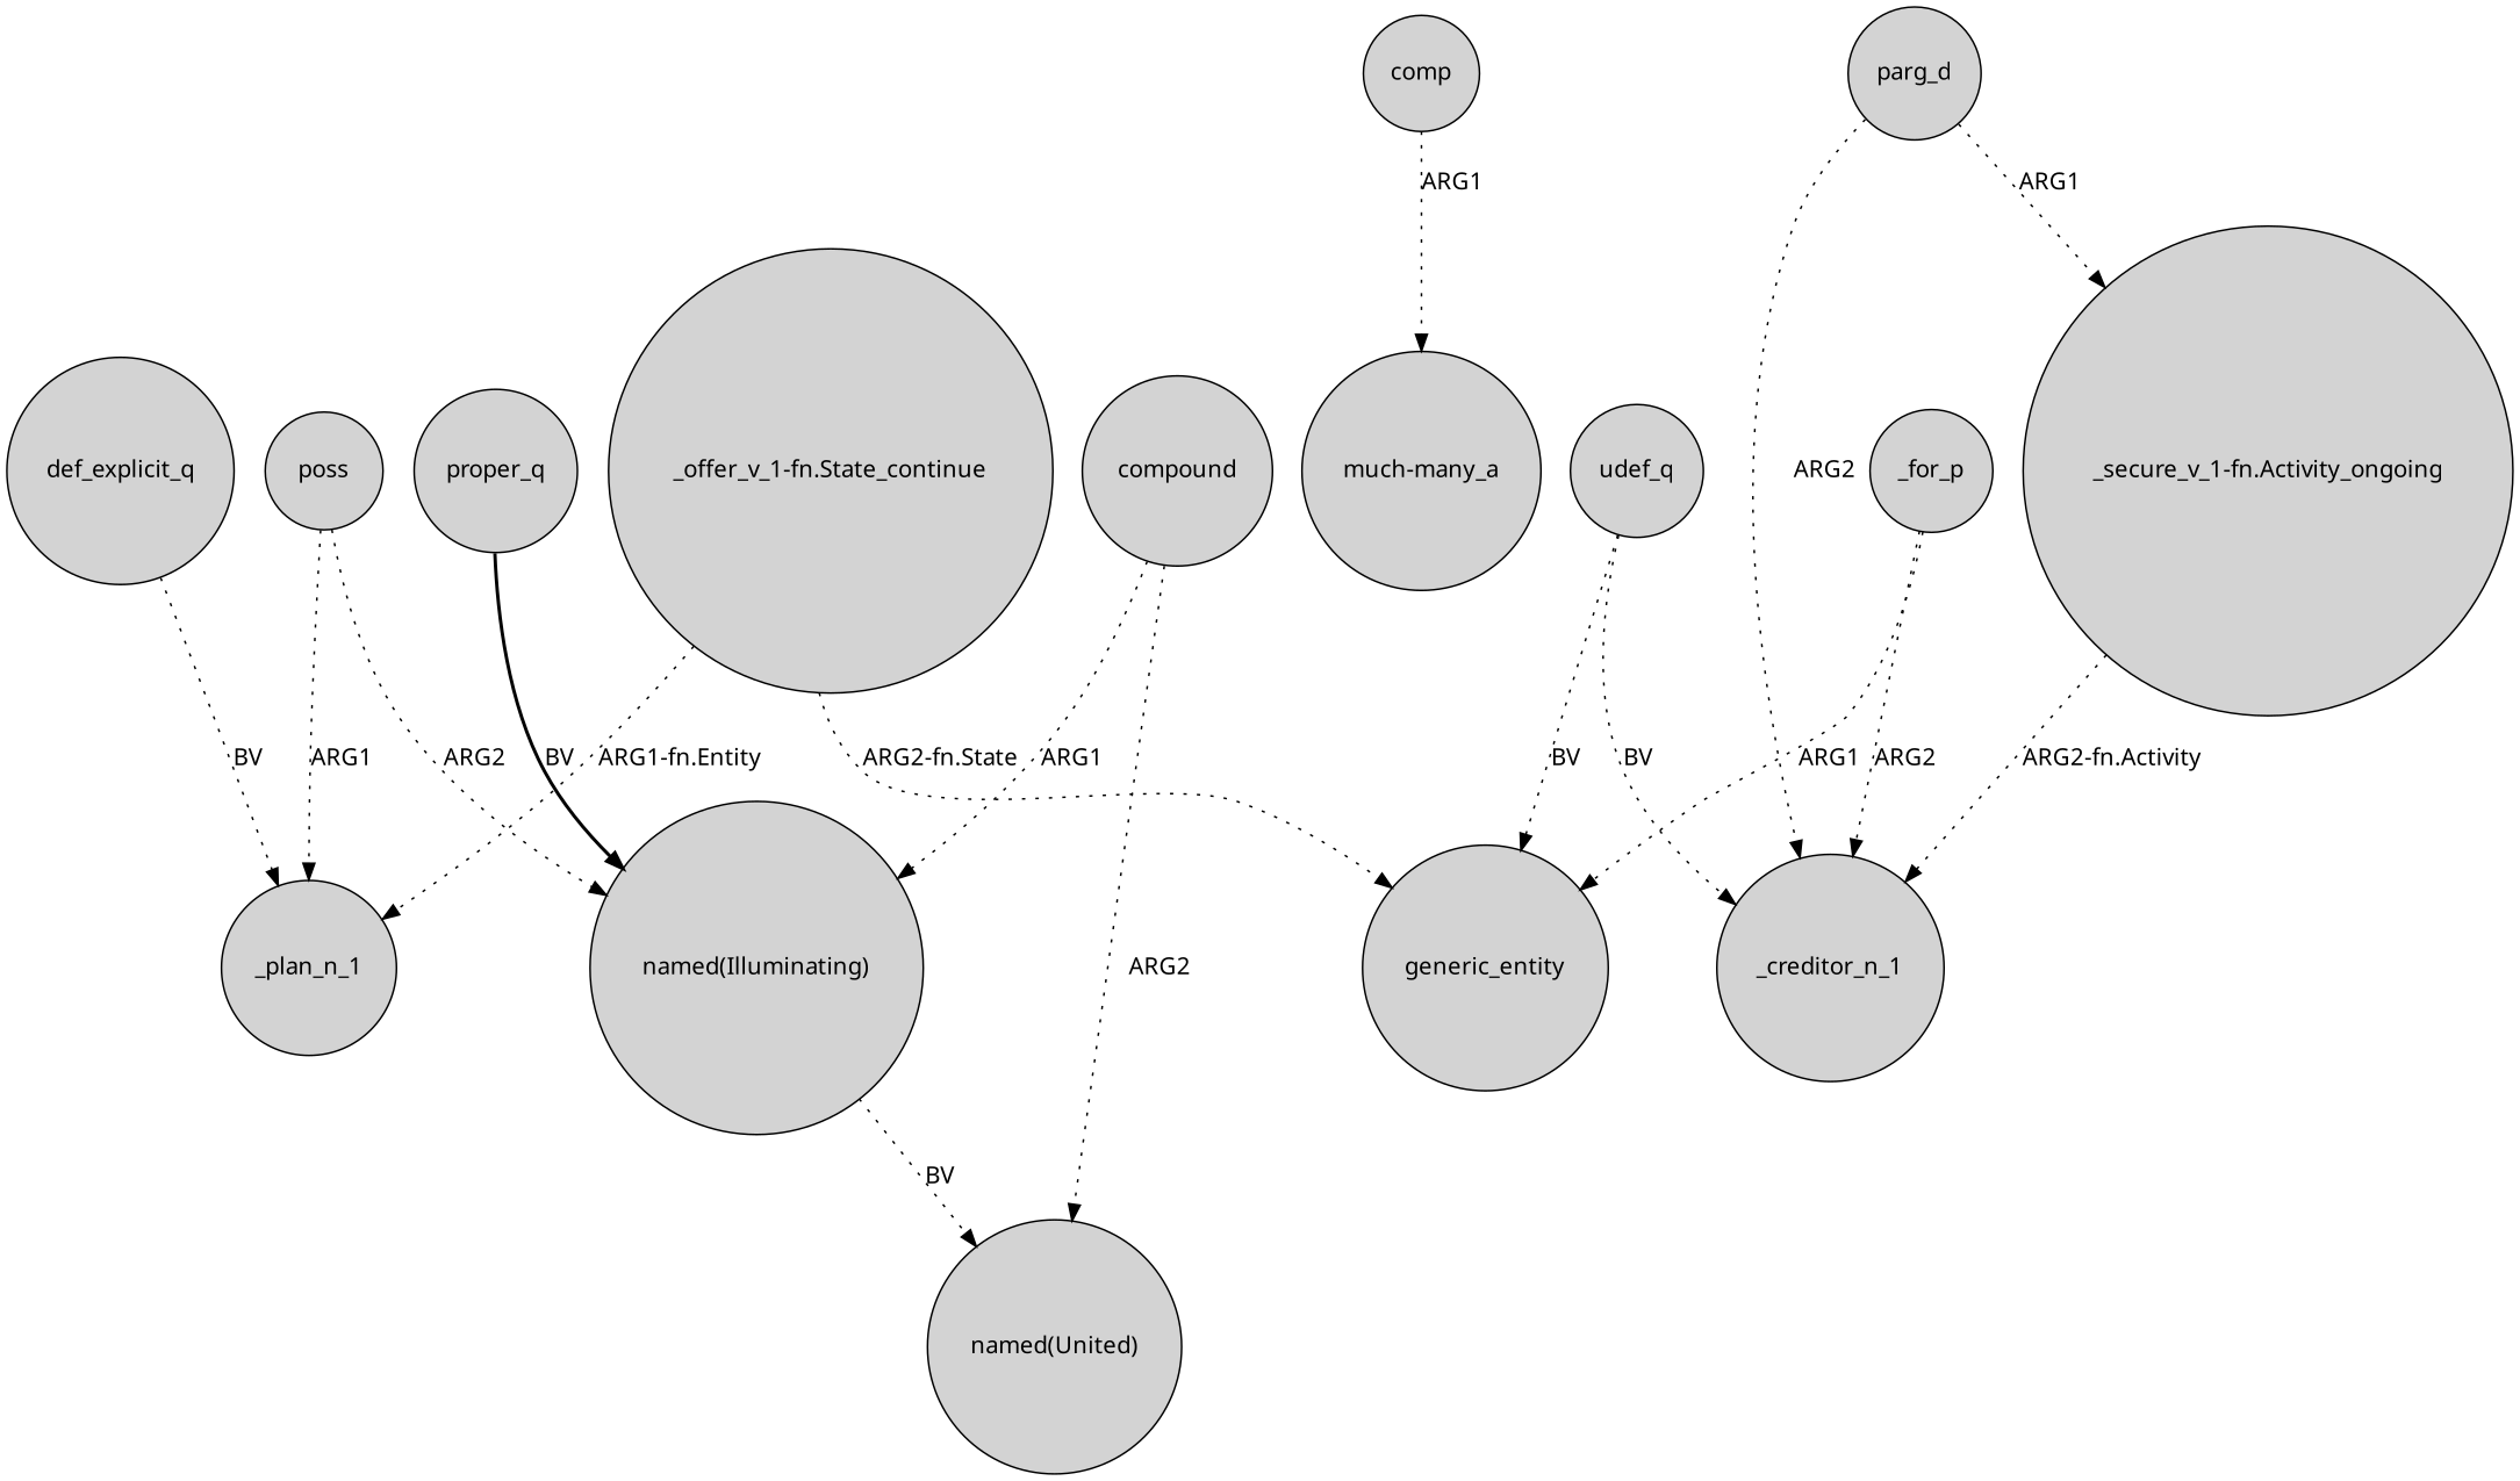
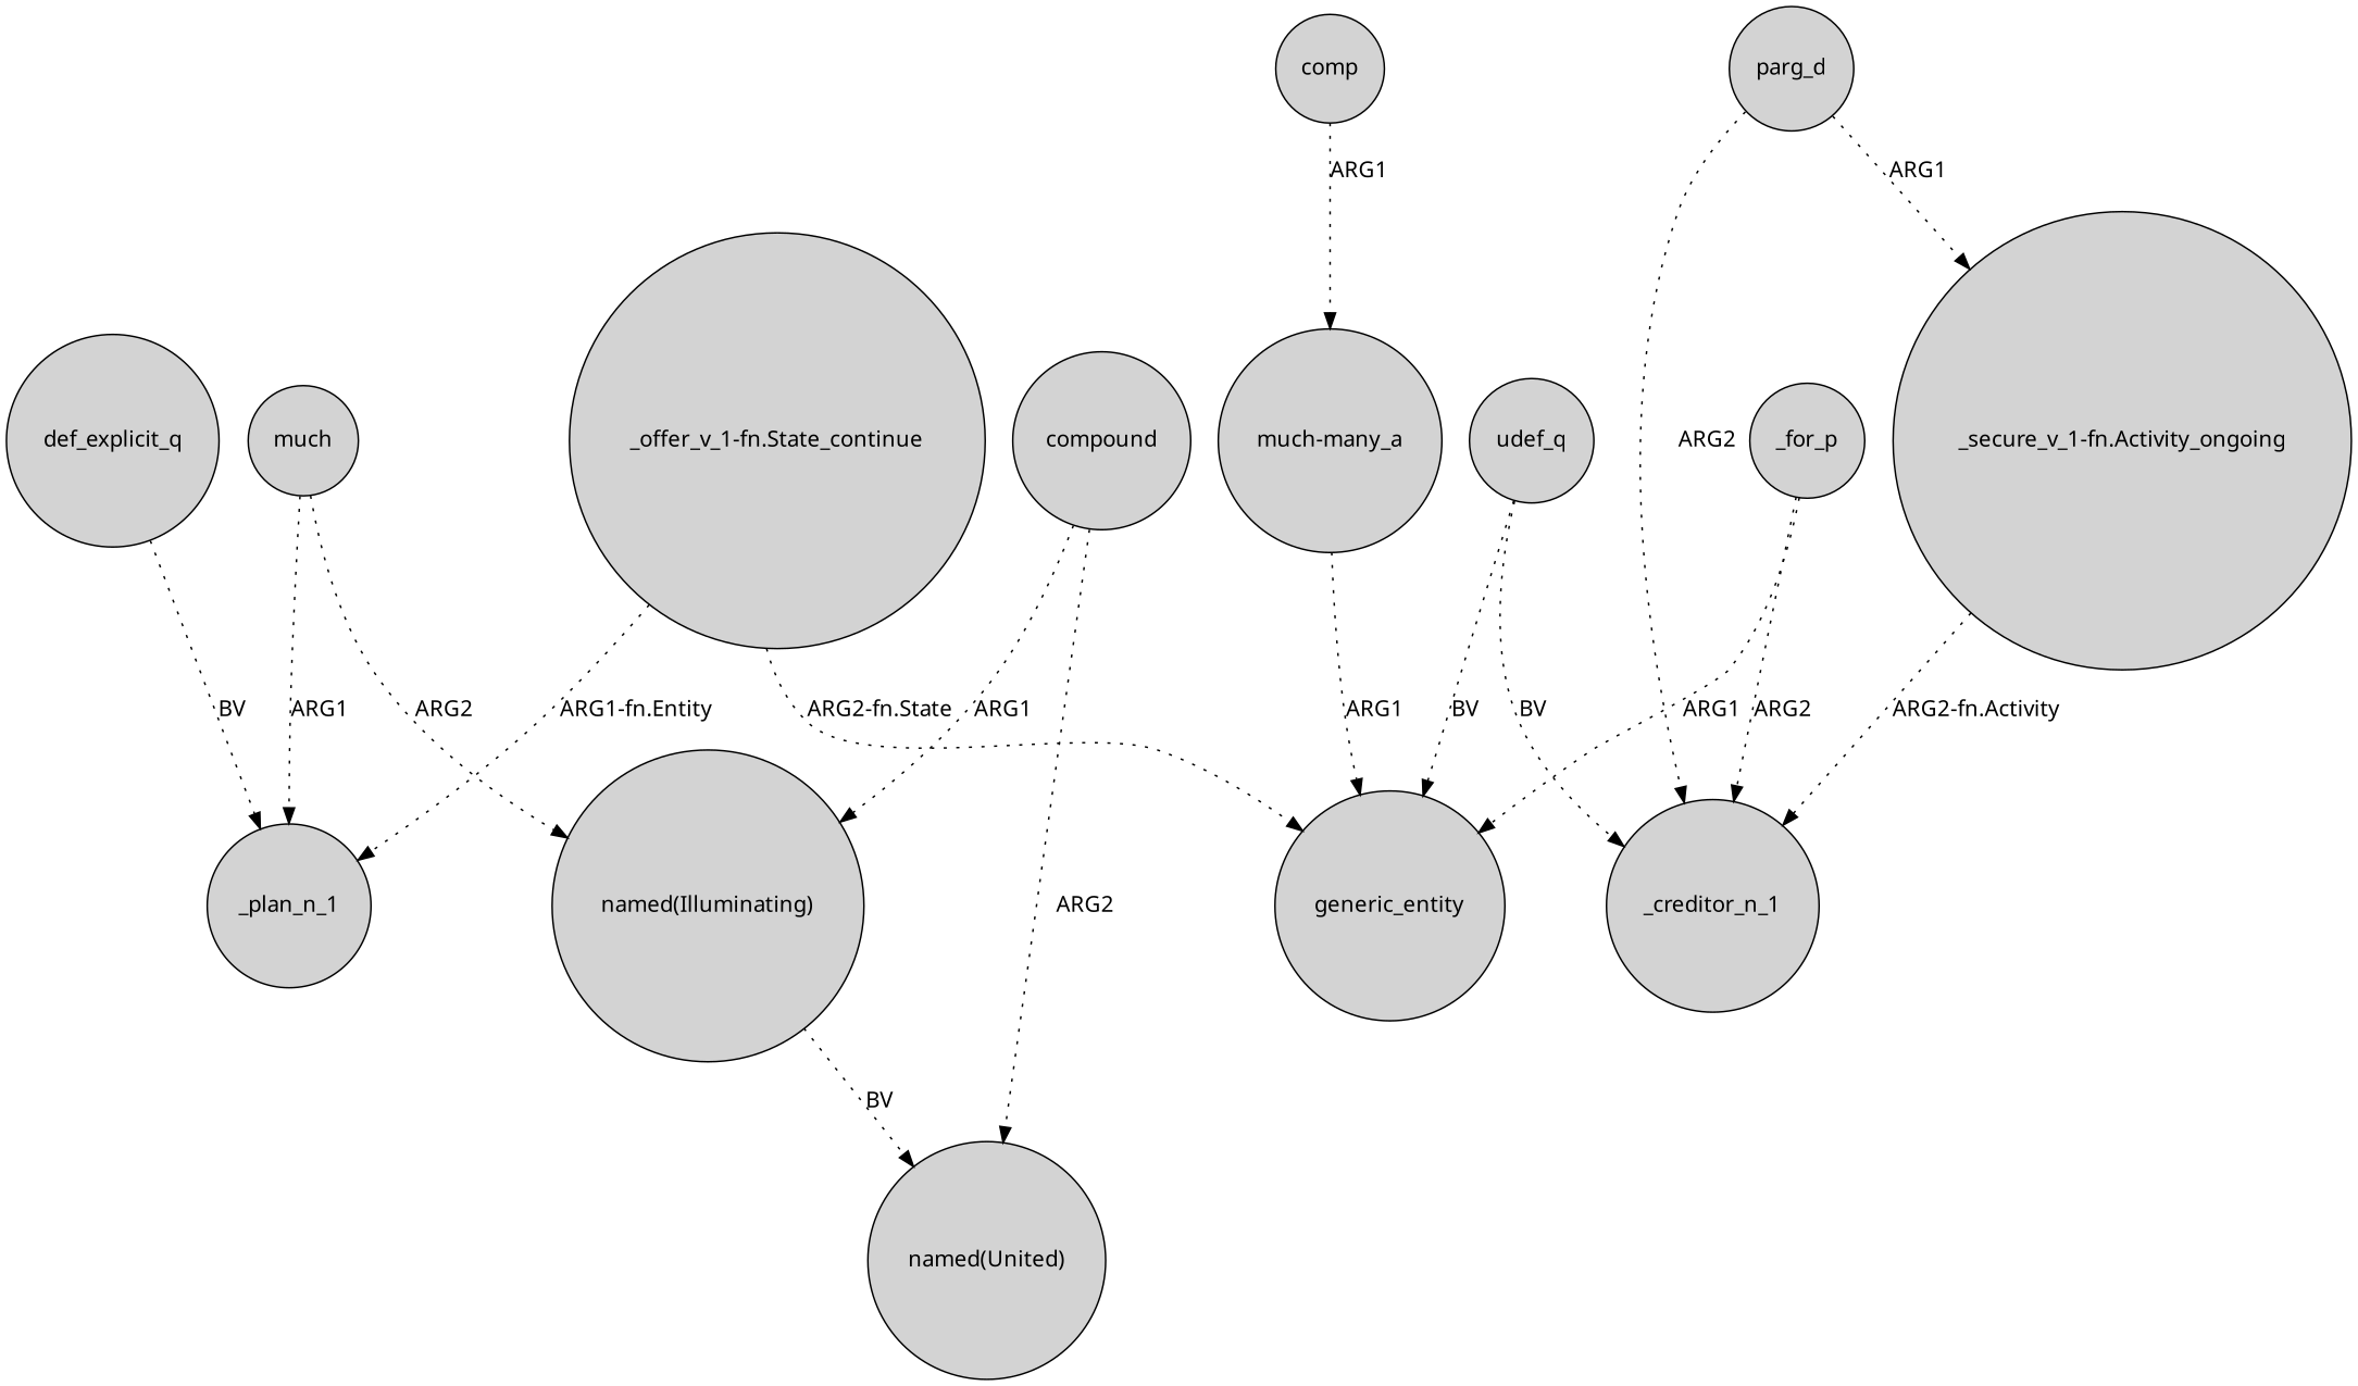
  digraph {
    fontname="Noto Sans"
    node [fontname="Noto Sans" shape=circle style=filled]
    edge [fontname="Noto Sans" style=dotted]
    "_offer_v_1-fn.State_continue"
    _plan_n_1
    generic_entity
    compound
    "named(Illuminating)"
    "named(United)"
    parg_d
    "_secure_v_1-fn.Activity_ongoing"
    _creditor_n_1
    _for_p
    def_explicit_q
-   proper_q
    udef_q
-   poss
+   poss [label=much]
    comp
    "much-many_a"
    "_offer_v_1-fn.State_continue" -> _plan_n_1 [label="ARG1-fn.Entity"]
    "_offer_v_1-fn.State_continue" -> generic_entity [label="ARG2-fn.State"]
    compound -> "named(Illuminating)" [label=ARG1]
    compound -> "named(United)" [label=ARG2]
    "named(Illuminating)" -> "named(United)" [label=BV]
    parg_d -> "_secure_v_1-fn.Activity_ongoing" [label=ARG1]
    parg_d -> _creditor_n_1 [label=ARG2]
    "_secure_v_1-fn.Activity_ongoing" -> _creditor_n_1 [label="ARG2-fn.Activity"]
    _for_p -> generic_entity [label=ARG1]
    _for_p -> _creditor_n_1 [label=ARG2]
    def_explicit_q -> _plan_n_1 [label=BV]
-   proper_q -> "named(Illuminating)" [label=BV style=bold]
    udef_q -> generic_entity [label=BV]
    udef_q -> _creditor_n_1 [label=BV]
    poss -> _plan_n_1 [label=ARG1]
    poss -> "named(Illuminating)" [label=ARG2]
    comp -> "much-many_a" [label=ARG1]
+   "much-many_a" -> generic_entity [label=ARG1]
  }
